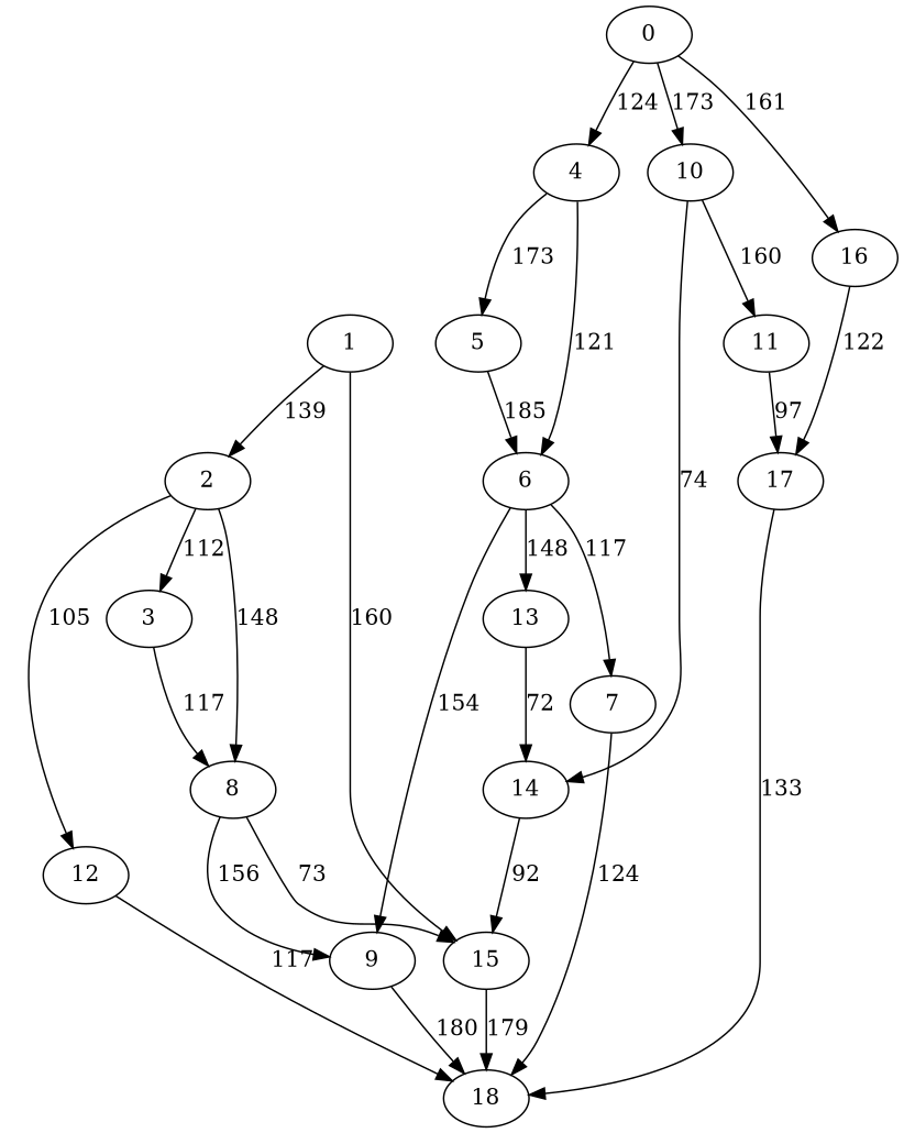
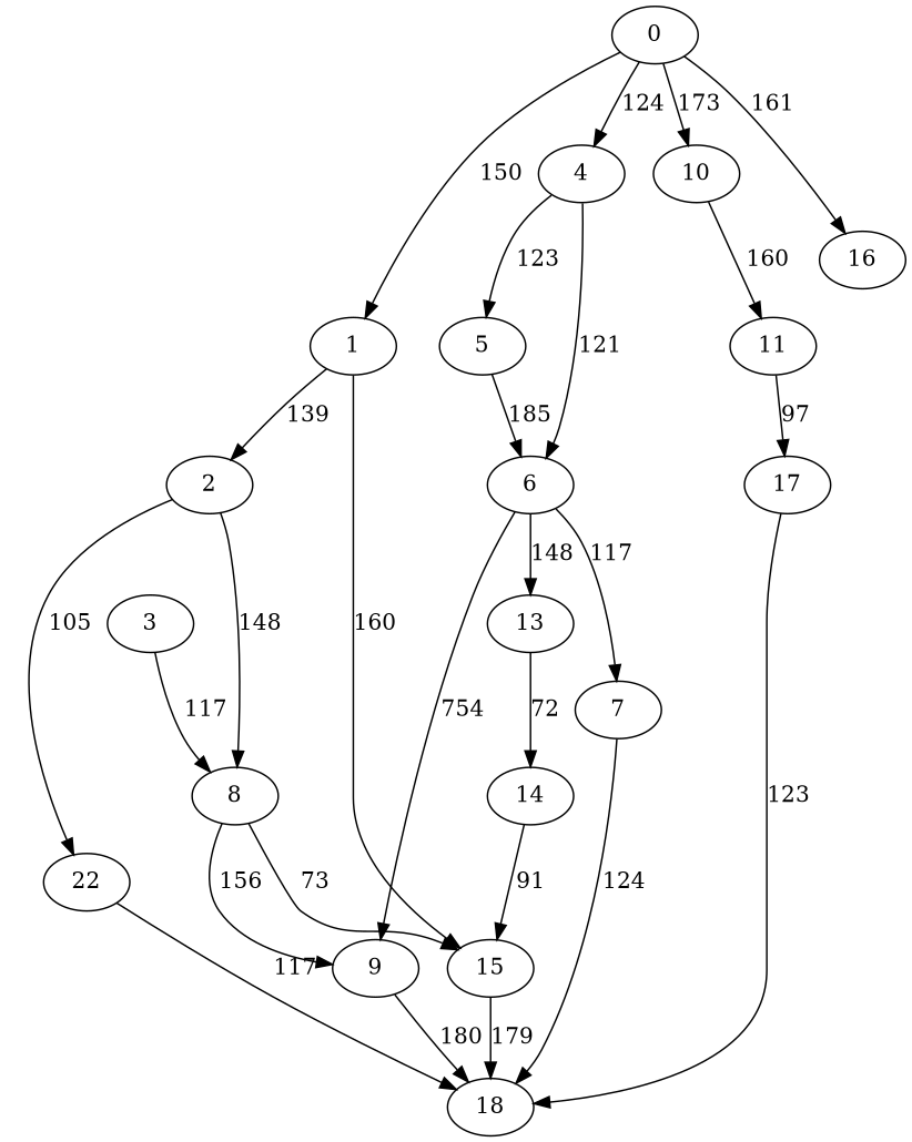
  digraph {
    0
    1
    4
    10
    16
    2
    15
    5
    6
    11
    14
    17
    3
    8
-   12
+   12 [label=22]
    18
    9
    7
    13
+   0 -> 1 [label=150]
    0 -> 4 [label=124]
    0 -> 10 [label=173]
    0 -> 16 [label=161]
    1 -> 2 [label=139]
    1 -> 15 [label=160]
-   4 -> 5 [label=173]
+   4 -> 5 [label=123]
    4 -> 6 [label=121]
    10 -> 11 [label=160]
-   10 -> 14 [label=74]
-   16 -> 17 [label=122]
-   2 -> 3 [label=112]
    2 -> 8 [label=148]
    2 -> 12 [label=105]
    15 -> 18 [label=179]
    5 -> 6 [label=185]
-   6 -> 9 [label=154]
+   6 -> 9 [label=754]
    6 -> 7 [label=117]
    6 -> 13 [label=148]
    11 -> 17 [label=97]
-   14 -> 15 [label=92]
-   17 -> 18 [label=133]
+   14 -> 15 [label=91]
+   17 -> 18 [label=123]
    3 -> 8 [label=117]
    8 -> 15 [label=73]
    8 -> 9 [label=156]
    12 -> 18 [label=117]
    9 -> 18 [label=180]
    7 -> 18 [label=124]
    13 -> 14 [label=72]
  }
